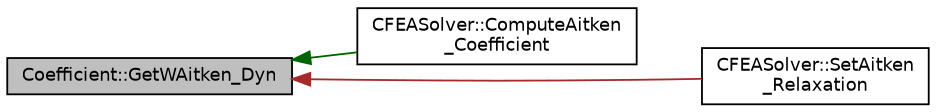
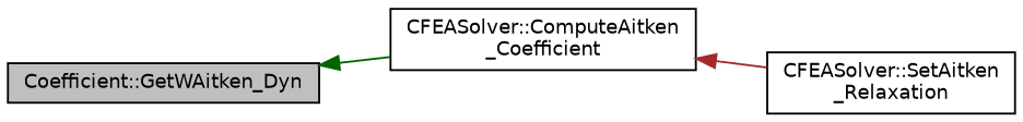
  digraph {
    rankdir=LR
    node [color=black fillcolor=white fontname=Helvetica fontsize=10 shape=record style=filled]
    edge [dir=back fontname=Helvetica fontsize=10 labelfontname=Helvetica labelfontsize=10 style=solid]
    n1 [fillcolor=grey75 fontcolor=black height=0.2 label="Coefficient::GetWAitken_Dyn" width=0.4]
    n2 [height=0.2 label="CFEASolver::ComputeAitken\l_Coefficient" width=0.4]
    n3 [height=0.2 label="CFEASolver::SetAitken\l_Relaxation" width=0.4]
    n1 -> n2 [color=darkgreen]
-   n1 -> n3 [color=brown]
+   n2 -> n3 [color=brown]
  }
